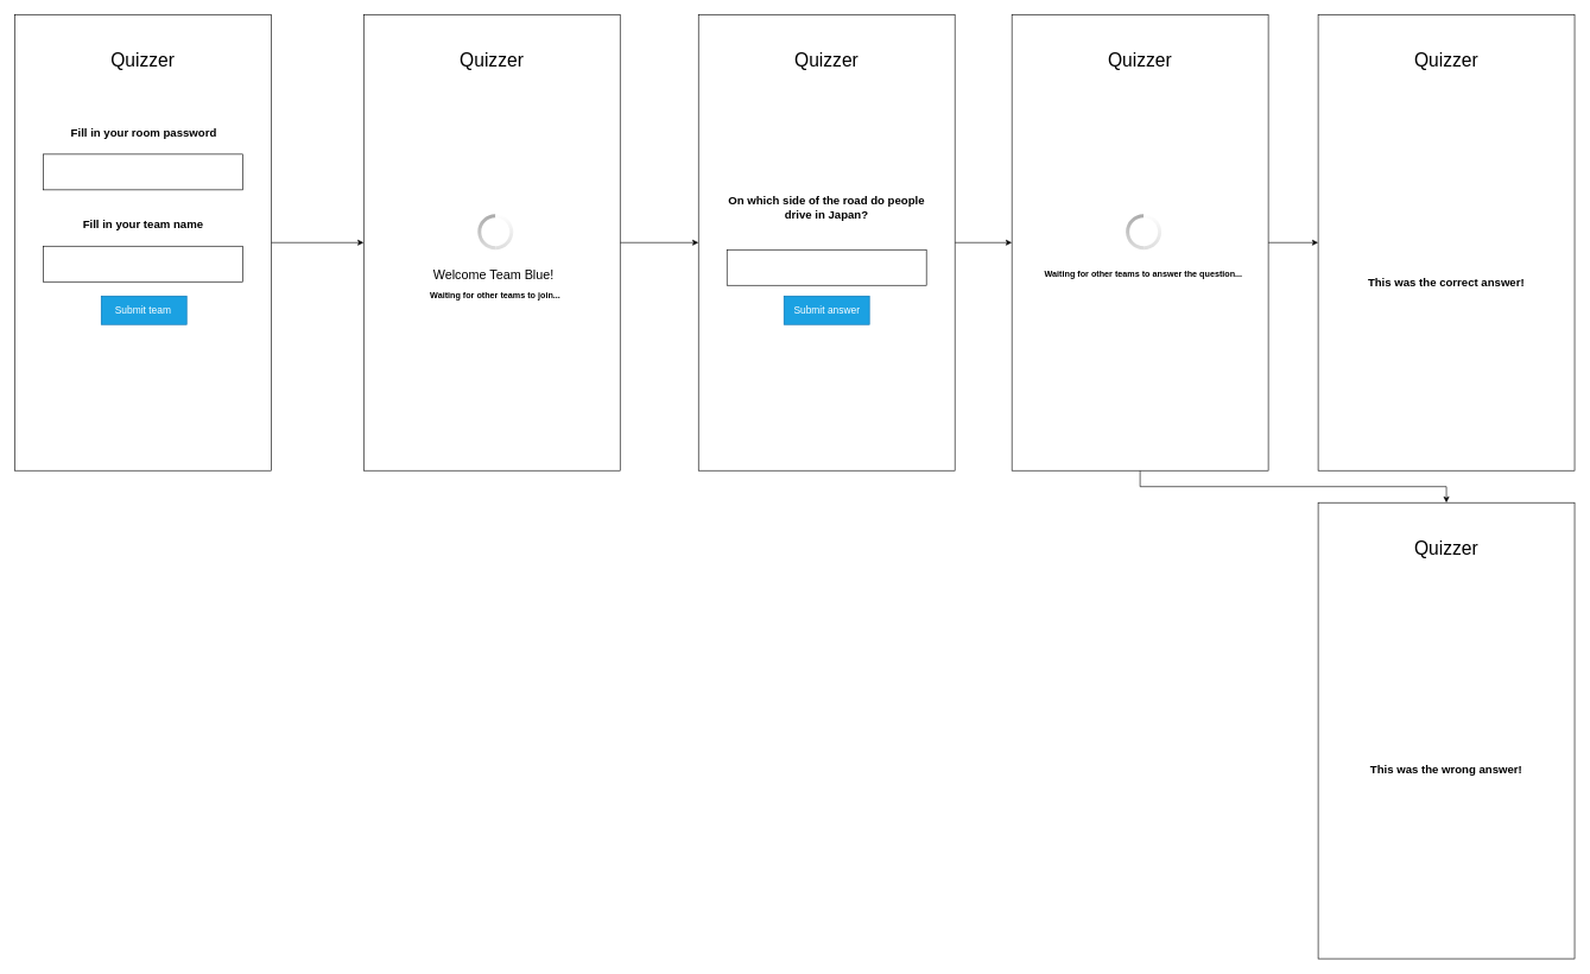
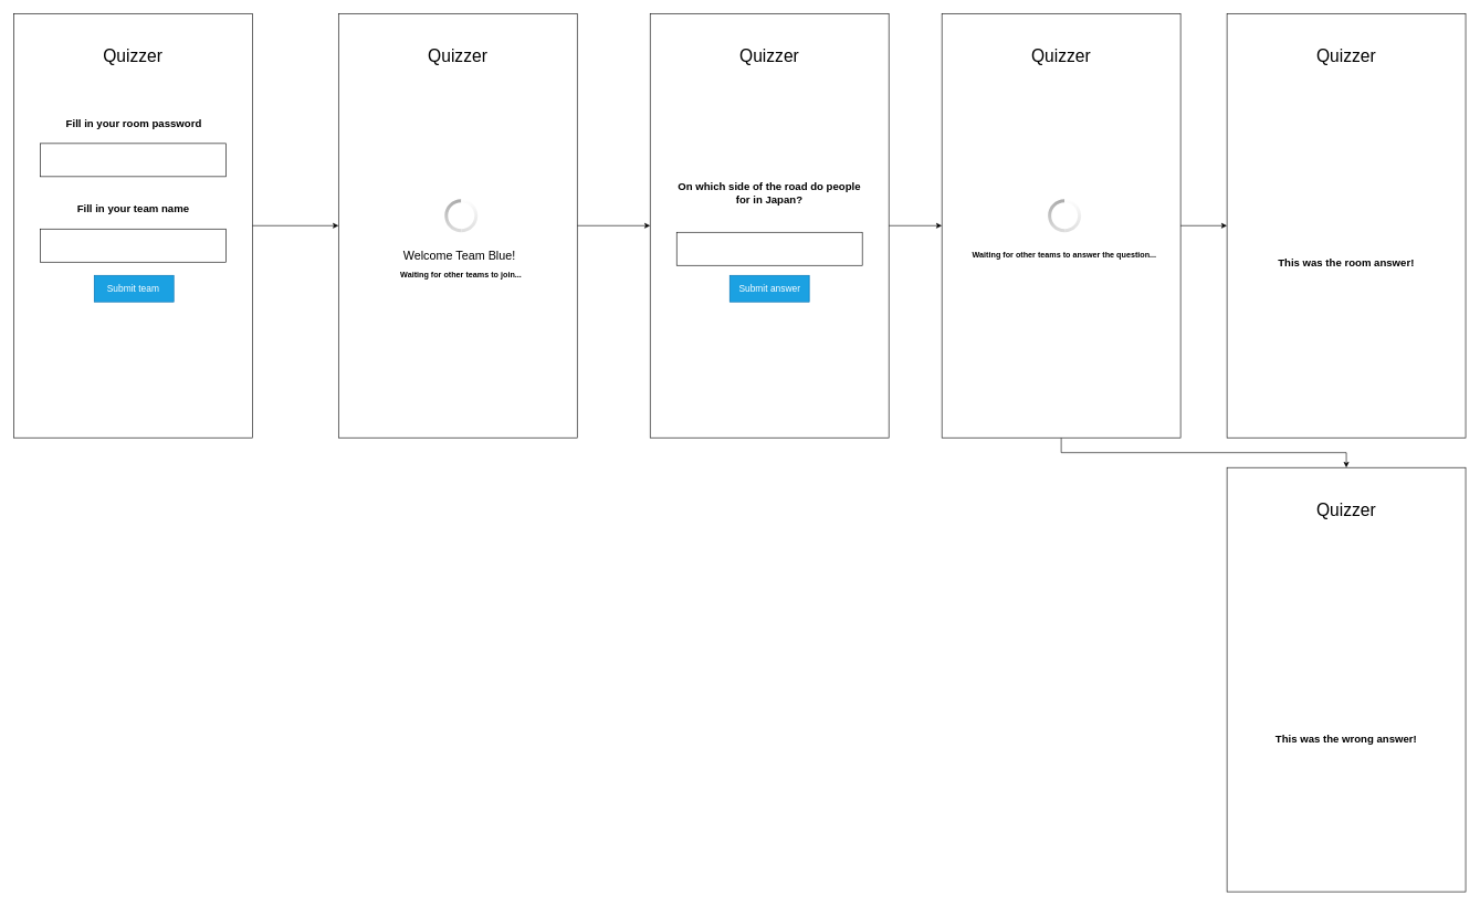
  <mxCell id="0" />
  <mxCell id="1" parent="0" />
  <mxCell id="2" style="edgeStyle=orthogonalEdgeStyle;rounded=0;orthogonalLoop=1;jettySize=auto;html=1;fontColor=#009900;" parent="1" source="3" target="10" edge="1"><mxGeometry relative="1" as="geometry" /></mxCell>
  <mxCell id="3" value="" style="rounded=0;whiteSpace=wrap;html=1;" parent="1" vertex="1"><mxGeometry x="20" y="20" width="360" height="640" as="geometry" /></mxCell>
  <mxCell id="4" value="&lt;font style=&quot;font-size: 26px&quot;&gt;Quizzer&lt;/font&gt;" style="text;html=1;strokeColor=none;fillColor=none;align=center;verticalAlign=middle;whiteSpace=wrap;rounded=0;" parent="1" vertex="1"><mxGeometry x="180" y="75" width="40" height="20" as="geometry" /></mxCell>
  <mxCell id="5" value="" style="rounded=0;whiteSpace=wrap;html=1;" parent="1" vertex="1"><mxGeometry x="60" y="345" width="280" height="50" as="geometry" /></mxCell>
  <mxCell id="6" value="" style="rounded=0;whiteSpace=wrap;html=1;fillColor=#1ba1e2;strokeColor=#006EAF;fontColor=#ffffff;" parent="1" vertex="1"><mxGeometry x="141.5" y="415" width="120" height="40" as="geometry" /></mxCell>
  <mxCell id="7" value="&lt;font style=&quot;font-size: 14px&quot;&gt;Submit team&lt;/font&gt;" style="text;html=1;align=center;verticalAlign=middle;whiteSpace=wrap;rounded=0;fontColor=#FFFFFF;" parent="1" vertex="1"><mxGeometry x="141.5" y="425" width="117" height="20" as="geometry" /></mxCell>
  <mxCell id="8" value="&lt;font style=&quot;font-size: 16px&quot;&gt;Fill in your team name&lt;/font&gt;" style="text;html=1;strokeColor=none;fillColor=none;align=center;verticalAlign=middle;whiteSpace=wrap;rounded=0;fontStyle=1" parent="1" vertex="1"><mxGeometry x="107.5" y="304" width="185" height="20" as="geometry" /></mxCell>
  <mxCell id="9" style="edgeStyle=orthogonalEdgeStyle;rounded=0;orthogonalLoop=1;jettySize=auto;html=1;exitX=1;exitY=0.5;exitDx=0;exitDy=0;fontColor=#009900;" parent="1" source="10" target="16" edge="1"><mxGeometry relative="1" as="geometry" /></mxCell>
  <mxCell id="10" value="" style="rounded=0;whiteSpace=wrap;html=1;" parent="1" vertex="1"><mxGeometry x="510" y="20" width="360" height="640" as="geometry" /></mxCell>
  <mxCell id="11" value="&lt;font style=&quot;font-size: 26px&quot;&gt;Quizzer&lt;/font&gt;" style="text;html=1;strokeColor=none;fillColor=none;align=center;verticalAlign=middle;whiteSpace=wrap;rounded=0;" parent="1" vertex="1"><mxGeometry x="670" y="75" width="40" height="20" as="geometry" /></mxCell>
  <mxCell id="12" value="" style="verticalLabelPosition=bottom;verticalAlign=top;html=1;shadow=0;dashed=0;strokeWidth=1;shape=mxgraph.android.indeterminateSpinner;fontColor=#000000;" parent="1" vertex="1"><mxGeometry x="670" y="300" width="50" height="50" as="geometry" /></mxCell>
  <mxCell id="13" value="&lt;b&gt;Waiting for other teams to join...&lt;/b&gt;" style="text;html=1;strokeColor=none;fillColor=none;align=center;verticalAlign=middle;whiteSpace=wrap;rounded=0;fontColor=#000000;" parent="1" vertex="1"><mxGeometry x="600" y="405" width="190" height="20" as="geometry" /></mxCell>
  <mxCell id="14" value="&lt;font style=&quot;font-size: 18px&quot;&gt;Welcome Team Blue!&lt;/font&gt;" style="text;html=1;strokeColor=none;fillColor=none;align=center;verticalAlign=middle;whiteSpace=wrap;rounded=0;fontColor=#000000;" parent="1" vertex="1"><mxGeometry x="605" y="375" width="175" height="20" as="geometry" /></mxCell>
  <mxCell id="15" style="edgeStyle=orthogonalEdgeStyle;rounded=0;orthogonalLoop=1;jettySize=auto;html=1;exitX=1;exitY=0.5;exitDx=0;exitDy=0;fontColor=#009900;" parent="1" source="16" target="24" edge="1"><mxGeometry relative="1" as="geometry" /></mxCell>
  <mxCell id="16" value="" style="rounded=0;whiteSpace=wrap;html=1;" parent="1" vertex="1"><mxGeometry x="980" y="20" width="360" height="640" as="geometry" /></mxCell>
  <mxCell id="17" value="&lt;font style=&quot;font-size: 26px&quot;&gt;Quizzer&lt;/font&gt;" style="text;html=1;strokeColor=none;fillColor=none;align=center;verticalAlign=middle;whiteSpace=wrap;rounded=0;" parent="1" vertex="1"><mxGeometry x="1140" y="75" width="40" height="20" as="geometry" /></mxCell>
- <mxCell id="18" value="&lt;b&gt;&lt;font style=&quot;font-size: 16px&quot;&gt;On which side of the road do people drive in Japan?&lt;/font&gt;&lt;/b&gt;" style="text;html=1;strokeColor=none;fillColor=none;align=center;verticalAlign=middle;whiteSpace=wrap;rounded=0;fontColor=#000000;" parent="1" vertex="1"><mxGeometry x="1010.25" y="280" width="299.5" height="20" as="geometry" /></mxCell>
+ <mxCell id="18" value="&lt;b&gt;&lt;font style=&quot;font-size: 16px&quot;&gt;On which side of the road do people for in Japan?&lt;/font&gt;&lt;/b&gt;" style="text;html=1;strokeColor=none;fillColor=none;align=center;verticalAlign=middle;whiteSpace=wrap;rounded=0;fontColor=#000000;" parent="1" vertex="1"><mxGeometry x="1010.25" y="280" width="299.5" height="20" as="geometry" /></mxCell>
  <mxCell id="19" value="" style="rounded=0;whiteSpace=wrap;html=1;" parent="1" vertex="1"><mxGeometry x="1020" y="350" width="280" height="50" as="geometry" /></mxCell>
  <mxCell id="20" value="" style="rounded=0;whiteSpace=wrap;html=1;fillColor=#1ba1e2;strokeColor=#006EAF;fontColor=#ffffff;" parent="1" vertex="1"><mxGeometry x="1100" y="415" width="120" height="40" as="geometry" /></mxCell>
  <mxCell id="21" value="&lt;font style=&quot;font-size: 14px&quot;&gt;Submit answer&lt;/font&gt;" style="text;html=1;align=center;verticalAlign=middle;whiteSpace=wrap;rounded=0;fontColor=#FFFFFF;" parent="1" vertex="1"><mxGeometry x="1101.5" y="425" width="117" height="20" as="geometry" /></mxCell>
  <mxCell id="22" style="edgeStyle=orthogonalEdgeStyle;rounded=0;orthogonalLoop=1;jettySize=auto;html=1;exitX=1;exitY=0.5;exitDx=0;exitDy=0;fontColor=#009900;" parent="1" source="24" target="28" edge="1"><mxGeometry relative="1" as="geometry" /></mxCell>
  <mxCell id="23" style="edgeStyle=orthogonalEdgeStyle;rounded=0;orthogonalLoop=1;jettySize=auto;html=1;exitX=0.5;exitY=1;exitDx=0;exitDy=0;fontColor=#009900;" parent="1" source="24" target="31" edge="1"><mxGeometry relative="1" as="geometry" /></mxCell>
  <mxCell id="24" value="" style="rounded=0;whiteSpace=wrap;html=1;" parent="1" vertex="1"><mxGeometry x="1420" y="20" width="360" height="640" as="geometry" /></mxCell>
  <mxCell id="25" value="&lt;font style=&quot;font-size: 26px&quot;&gt;Quizzer&lt;/font&gt;" style="text;html=1;strokeColor=none;fillColor=none;align=center;verticalAlign=middle;whiteSpace=wrap;rounded=0;" parent="1" vertex="1"><mxGeometry x="1580" y="75" width="40" height="20" as="geometry" /></mxCell>
  <mxCell id="26" value="" style="verticalLabelPosition=bottom;verticalAlign=top;html=1;shadow=0;dashed=0;strokeWidth=1;shape=mxgraph.android.indeterminateSpinner;fontColor=#000000;" parent="1" vertex="1"><mxGeometry x="1580" y="300" width="50" height="50" as="geometry" /></mxCell>
  <mxCell id="27" value="&lt;b&gt;Waiting for other teams to answer the question...&lt;/b&gt;" style="text;html=1;strokeColor=none;fillColor=none;align=center;verticalAlign=middle;whiteSpace=wrap;rounded=0;fontColor=#000000;" parent="1" vertex="1"><mxGeometry x="1445" y="375" width="320" height="20" as="geometry" /></mxCell>
  <mxCell id="28" value="" style="rounded=0;whiteSpace=wrap;html=1;" parent="1" vertex="1"><mxGeometry x="1850" y="20" width="360" height="640" as="geometry" /></mxCell>
  <mxCell id="29" value="&lt;font style=&quot;font-size: 26px&quot;&gt;Quizzer&lt;/font&gt;" style="text;html=1;strokeColor=none;fillColor=none;align=center;verticalAlign=middle;whiteSpace=wrap;rounded=0;" parent="1" vertex="1"><mxGeometry x="2010" y="75" width="40" height="20" as="geometry" /></mxCell>
- <mxCell id="30" value="&lt;span style=&quot;font-size: 16px&quot;&gt;&lt;b&gt;This was the correct answer!&lt;/b&gt;&lt;/span&gt;" style="text;html=1;strokeColor=none;fillColor=none;align=center;verticalAlign=middle;whiteSpace=wrap;rounded=0;fontColor=#000000;" parent="1" vertex="1"><mxGeometry x="1880.25" y="385" width="299.5" height="20" as="geometry" /></mxCell>
+ <mxCell id="30" value="&lt;span style=&quot;font-size: 16px&quot;&gt;&lt;b&gt;This was the room answer!&lt;/b&gt;&lt;/span&gt;" style="text;html=1;strokeColor=none;fillColor=none;align=center;verticalAlign=middle;whiteSpace=wrap;rounded=0;fontColor=#000000;" parent="1" vertex="1"><mxGeometry x="1880.25" y="385" width="299.5" height="20" as="geometry" /></mxCell>
  <mxCell id="31" value="" style="rounded=0;whiteSpace=wrap;html=1;" parent="1" vertex="1"><mxGeometry x="1850" y="705" width="360" height="640" as="geometry" /></mxCell>
  <mxCell id="32" value="&lt;font style=&quot;font-size: 26px&quot;&gt;Quizzer&lt;/font&gt;" style="text;html=1;strokeColor=none;fillColor=none;align=center;verticalAlign=middle;whiteSpace=wrap;rounded=0;" parent="1" vertex="1"><mxGeometry x="2010" y="760" width="40" height="20" as="geometry" /></mxCell>
- <mxCell id="33" value="&lt;span style=&quot;font-size: 16px&quot;&gt;&lt;b&gt;This was the wrong answer!&lt;/b&gt;&lt;/span&gt;" style="text;html=1;strokeColor=none;fillColor=none;align=center;verticalAlign=middle;whiteSpace=wrap;rounded=0;fontColor=#000000;" parent="1" vertex="1"><mxGeometry x="1880.25" y="1070" width="299.5" height="20" as="geometry" /></mxCell>
+ <mxCell id="33" value="&lt;span style=&quot;font-size: 16px&quot;&gt;&lt;b&gt;This was the wrong answer!&lt;/b&gt;&lt;/span&gt;" style="text;html=1;strokeColor=none;fillColor=none;align=center;verticalAlign=middle;whiteSpace=wrap;rounded=0;fontColor=#000000;" parent="1" vertex="1"><mxGeometry x="1880.25" y="1105" width="299.5" height="20" as="geometry" /></mxCell>
  <mxCell id="34" value="" style="shape=image;html=1;verticalAlign=top;verticalLabelPosition=bottom;labelBackgroundColor=#ffffff;imageAspect=0;aspect=fixed;image=https://cdn1.iconfinder.com/data/icons/airline-flight-booking-mobile-app/15/false-cross-reject-decline-128.png;fontColor=#009900;" parent="1" vertex="1"><mxGeometry x="1976" y="935" width="108" height="108" as="geometry" /></mxCell>
  <mxCell id="35" value="" style="shape=image;html=1;verticalAlign=top;verticalLabelPosition=bottom;labelBackgroundColor=#ffffff;imageAspect=0;aspect=fixed;image=https://cdn1.iconfinder.com/data/icons/airline-flight-booking-mobile-app/15/true-check-accept-approve-128.png;fontColor=#009900;" parent="1" vertex="1"><mxGeometry x="1976" y="244" width="108" height="108" as="geometry" /></mxCell>
  <mxCell id="36" value="" style="rounded=0;whiteSpace=wrap;html=1;" parent="1" vertex="1"><mxGeometry x="60" y="216" width="280" height="50" as="geometry" /></mxCell>
  <mxCell id="37" value="&lt;font style=&quot;font-size: 16px&quot;&gt;Fill in your room password&lt;/font&gt;" style="text;html=1;strokeColor=none;fillColor=none;align=center;verticalAlign=middle;whiteSpace=wrap;rounded=0;fontStyle=1" parent="1" vertex="1"><mxGeometry x="90.25" y="175" width="222.5" height="20" as="geometry" /></mxCell>
